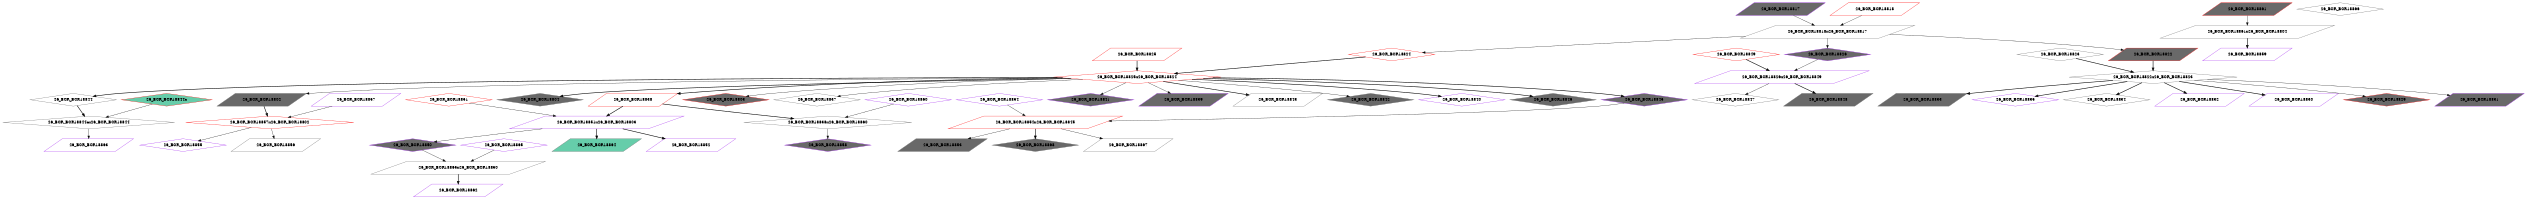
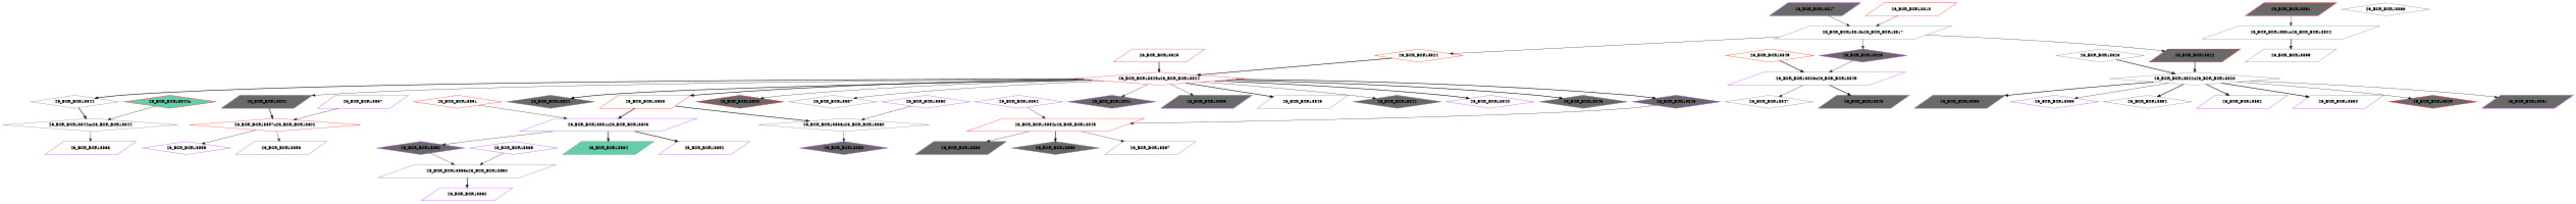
  digraph {
    node [color=gray40 fillcolor=white fontcolor=black regular=0 shape=diamond style=filled]
    edge [style=solid]
    "26_BCR_BCR18868" [fillcolor=dimgrey height=0.3 width=0.5]
    "26_BCR_BCR18854x26_BCR_BCR18845" [color=red height=.1 shape=parallelogram width=.1 fillcolor="" fontcolor="" regular="" style=""]
    "26_BCR_BCR18867" [height=0.3 shape=parallelogram width=0.5]
    "26_BCR_BCR18853" [fillcolor=dimgrey height=0.3 shape=parallelogram width=0.5]
    "26_BCR_BCR18846" [fillcolor=dimgrey height=0.3 width=0.5]
    "26_BCR_BCR18825x26_BCR_BCR18824" [color=red height=.1 width=.1 fillcolor="" fontcolor="" regular="" style=""]
    "26_BCR_BCR18844" [height=0.3 width=0.5]
    "26_BCR_BCR18804" [fillcolor=dimgrey height=0.3 width=0.5]
    "26_BCR_BCR18802" [fillcolor=dimgrey height=0.3 shape=parallelogram width=0.5]
    "26_BCR_BCR18803" [color=red fillcolor=dimgrey height=0.3 width=0.5]
    "26_BCR_BCR18837" [height=0.3 width=0.5]
    "26_BCR_BCR18845" [color=purple fillcolor=dimgrey height=0.3 width=0.5]
    "26_BCR_BCR18838" [color=red height=0.3 shape=parallelogram width=0.5]
    "26_BCR_BCR18841" [color=purple fillcolor=dimgrey height=0.3 width=0.5]
    "26_BCR_BCR18839" [color=purple fillcolor=dimgrey height=0.3 shape=parallelogram width=0.5]
    "26_BCR_BCR18843" [height=0.3 shape=parallelogram width=0.5]
    "26_BCR_BCR18842" [fillcolor=dimgrey height=0.3 width=0.5]
    "26_BCR_BCR18840" [color=purple height=0.3 width=0.5]
    "26_BCR_BCR18844cx26_BCR_BCR18844" [height=.1 width=.1 fillcolor="" fontcolor="" regular="" style=""]
    "26_BCR_BCR18857x26_BCR_BCR18802" [color=red height=.1 width=.1 fillcolor="" fontcolor="" regular="" style=""]
    "26_BCR_BCR18851x26_BCR_BCR18803" [color=purple height=.1 shape=parallelogram width=.1 fillcolor="" fontcolor="" regular="" style=""]
    "26_BCR_BCR18838x26_BCR_BCR18860" [height=.1 width=.1 fillcolor="" fontcolor="" regular="" style=""]
    "26_BCR_BCR18863" [color=purple height=0.3 shape=parallelogram width=0.5]
    "26_BCR_BCR18861x26_BCR_BCR18804" [height=.1 shape=parallelogram width=.1 fillcolor="" fontcolor="" regular="" style=""]
-   "26_BCR_BCR18859" [color=purple height=0.3 shape=parallelogram width=0.5]
+   "26_BCR_BCR18859" [height=0.3 shape=parallelogram width=0.5]
    "26_BCR_BCR18864" [fillcolor=aquamarine3 height=0.3 shape=parallelogram width=0.5]
    "26_BCR_BCR18852" [color=purple height=0.3 shape=parallelogram width=0.5]
    "26_BCR_BCR18850" [color=purple fillcolor=dimgrey height=0.3 width=0.5]
    "26_BCR_BCR18865x26_BCR_BCR18850" [height=.1 shape=parallelogram width=.1 fillcolor="" fontcolor="" regular="" style=""]
    "26_BCR_BCR18856" [height=0.3 shape=parallelogram width=0.5]
    "26_BCR_BCR18855" [color=purple height=0.3 width=0.5]
    "26_BCR_BCR18844c" [color=red fillcolor=aquamarine3 height=0.3 width=0.5]
    "26_BCR_BCR18851" [color=red height=0.3 width=0.5]
    "26_BCR_BCR18854" [color=purple height=0.3 width=0.5]
    "26_BCR_BCR18857" [color=purple height=0.3 shape=parallelogram width=0.5]
    "26_BCR_BCR18860" [color=purple height=0.3 width=0.5]
    "26_BCR_BCR18858" [color=purple fillcolor=dimgrey height=0.3 width=0.5]
    "26_BCR_BCR18861" [color=red fillcolor=dimgrey height=0.3 shape=parallelogram width=0.5]
    "26_BCR_BCR18865" [color=purple height=0.3 width=0.5]
    "26_BCR_BCR18862" [color=purple height=0.3 shape=parallelogram width=0.5]
    "26_BCR_BCR18866" [height=0.3 width=0.5]
    "26_BCR_BCR18825" [color=red height=0.3 shape=parallelogram width=0.5]
    "26_BCR_BCR18826" [color=purple fillcolor=dimgrey height=0.3 width=0.5]
    "26_BCR_BCR18826x26_BCR_BCR18849" [color=purple height=.1 shape=parallelogram width=.1 fillcolor="" fontcolor="" regular="" style=""]
    "26_BCR_BCR18848" [fillcolor=dimgrey height=0.3 shape=parallelogram width=0.5]
    "26_BCR_BCR18847" [height=0.3 width=0.5]
    "26_BCR_BCR18818x26_BCR_BCR18817" [height=.1 shape=parallelogram width=.1 fillcolor="" fontcolor="" regular="" style=""]
    "26_BCR_BCR18822" [color=red fillcolor=dimgrey height=0.3 shape=parallelogram width=0.5]
    "26_BCR_BCR18824" [color=red height=0.3 width=0.5]
    "26_BCR_BCR18822x26_BCR_BCR18823" [height=.1 width=.1 fillcolor="" fontcolor="" regular="" style=""]
    "26_BCR_BCR18835" [color=purple height=0.3 width=0.5]
    "26_BCR_BCR18834" [height=0.3 width=0.5]
    "26_BCR_BCR18832" [color=purple height=0.3 shape=parallelogram width=0.5]
    "26_BCR_BCR18830" [color=purple height=0.3 shape=parallelogram width=0.5]
    "26_BCR_BCR18829" [color=red fillcolor=dimgrey height=0.3 width=0.5]
    "26_BCR_BCR18831" [color=purple fillcolor=dimgrey height=0.3 shape=parallelogram width=0.5]
    "26_BCR_BCR18833" [fillcolor=dimgrey height=0.3 shape=parallelogram width=0.5]
    "26_BCR_BCR18849" [color=red height=0.3 width=0.5]
    "26_BCR_BCR18817" [color=purple fillcolor=dimgrey height=0.3 shape=parallelogram width=0.5]
    "26_BCR_BCR18818" [color=red height=0.3 shape=parallelogram width=0.5]
    "26_BCR_BCR18823" [height=0.3 width=0.5]
    "26_BCR_BCR18854x26_BCR_BCR18845" -> "26_BCR_BCR18868" [style=bold]
    "26_BCR_BCR18854x26_BCR_BCR18845" -> "26_BCR_BCR18867"
    "26_BCR_BCR18854x26_BCR_BCR18845" -> "26_BCR_BCR18853"
    "26_BCR_BCR18825x26_BCR_BCR18824" -> "26_BCR_BCR18846" [style=bold]
    "26_BCR_BCR18825x26_BCR_BCR18824" -> "26_BCR_BCR18844" [style=bold]
    "26_BCR_BCR18825x26_BCR_BCR18824" -> "26_BCR_BCR18804" [style=bold]
    "26_BCR_BCR18825x26_BCR_BCR18824" -> "26_BCR_BCR18802"
    "26_BCR_BCR18825x26_BCR_BCR18824" -> "26_BCR_BCR18803"
    "26_BCR_BCR18825x26_BCR_BCR18824" -> "26_BCR_BCR18837"
    "26_BCR_BCR18825x26_BCR_BCR18824" -> "26_BCR_BCR18845" [style=bold]
    "26_BCR_BCR18825x26_BCR_BCR18824" -> "26_BCR_BCR18838" [style=bold]
    "26_BCR_BCR18825x26_BCR_BCR18824" -> "26_BCR_BCR18841"
    "26_BCR_BCR18825x26_BCR_BCR18824" -> "26_BCR_BCR18839"
    "26_BCR_BCR18825x26_BCR_BCR18824" -> "26_BCR_BCR18843" [style=bold]
    "26_BCR_BCR18825x26_BCR_BCR18824" -> "26_BCR_BCR18842"
    "26_BCR_BCR18825x26_BCR_BCR18824" -> "26_BCR_BCR18840" [style=bold]
    "26_BCR_BCR18844" -> "26_BCR_BCR18844cx26_BCR_BCR18844" [style=bold]
    "26_BCR_BCR18802" -> "26_BCR_BCR18857x26_BCR_BCR18802" [style=bold]
    "26_BCR_BCR18845" -> "26_BCR_BCR18854x26_BCR_BCR18845"
    "26_BCR_BCR18838" -> "26_BCR_BCR18851x26_BCR_BCR18803" [style=bold]
    "26_BCR_BCR18838" -> "26_BCR_BCR18838x26_BCR_BCR18860" [style=bold]
    "26_BCR_BCR18844cx26_BCR_BCR18844" -> "26_BCR_BCR18863"
    "26_BCR_BCR18857x26_BCR_BCR18802" -> "26_BCR_BCR18856"
    "26_BCR_BCR18857x26_BCR_BCR18802" -> "26_BCR_BCR18855"
    "26_BCR_BCR18851x26_BCR_BCR18803" -> "26_BCR_BCR18864" [style=bold]
    "26_BCR_BCR18851x26_BCR_BCR18803" -> "26_BCR_BCR18852" [style=bold]
    "26_BCR_BCR18851x26_BCR_BCR18803" -> "26_BCR_BCR18850"
    "26_BCR_BCR18838x26_BCR_BCR18860" -> "26_BCR_BCR18858"
    "26_BCR_BCR18861x26_BCR_BCR18804" -> "26_BCR_BCR18859" [style=bold]
    "26_BCR_BCR18850" -> "26_BCR_BCR18865x26_BCR_BCR18850"
    "26_BCR_BCR18865x26_BCR_BCR18850" -> "26_BCR_BCR18862" [style=bold]
    "26_BCR_BCR18844c" -> "26_BCR_BCR18844cx26_BCR_BCR18844"
    "26_BCR_BCR18851" -> "26_BCR_BCR18851x26_BCR_BCR18803"
    "26_BCR_BCR18854" -> "26_BCR_BCR18854x26_BCR_BCR18845"
    "26_BCR_BCR18857" -> "26_BCR_BCR18857x26_BCR_BCR18802"
    "26_BCR_BCR18860" -> "26_BCR_BCR18838x26_BCR_BCR18860"
    "26_BCR_BCR18861" -> "26_BCR_BCR18861x26_BCR_BCR18804"
    "26_BCR_BCR18865" -> "26_BCR_BCR18865x26_BCR_BCR18850"
    "26_BCR_BCR18825" -> "26_BCR_BCR18825x26_BCR_BCR18824" [style=bold]
    "26_BCR_BCR18826" -> "26_BCR_BCR18826x26_BCR_BCR18849"
    "26_BCR_BCR18826x26_BCR_BCR18849" -> "26_BCR_BCR18848" [style=bold]
    "26_BCR_BCR18826x26_BCR_BCR18849" -> "26_BCR_BCR18847"
    "26_BCR_BCR18818x26_BCR_BCR18817" -> "26_BCR_BCR18826"
    "26_BCR_BCR18818x26_BCR_BCR18817" -> "26_BCR_BCR18822"
    "26_BCR_BCR18818x26_BCR_BCR18817" -> "26_BCR_BCR18824"
    "26_BCR_BCR18822" -> "26_BCR_BCR18822x26_BCR_BCR18823" [style=bold]
    "26_BCR_BCR18824" -> "26_BCR_BCR18825x26_BCR_BCR18824" [style=bold]
-   "26_BCR_BCR18822x26_BCR_BCR18823" -> "26_BCR_BCR18835" [style=bold]
+   "26_BCR_BCR18822x26_BCR_BCR18823" -> "26_BCR_BCR18835"
    "26_BCR_BCR18822x26_BCR_BCR18823" -> "26_BCR_BCR18834" [style=bold]
    "26_BCR_BCR18822x26_BCR_BCR18823" -> "26_BCR_BCR18832" [style=bold]
    "26_BCR_BCR18822x26_BCR_BCR18823" -> "26_BCR_BCR18830" [style=bold]
    "26_BCR_BCR18822x26_BCR_BCR18823" -> "26_BCR_BCR18829"
    "26_BCR_BCR18822x26_BCR_BCR18823" -> "26_BCR_BCR18831"
    "26_BCR_BCR18822x26_BCR_BCR18823" -> "26_BCR_BCR18833" [style=bold]
    "26_BCR_BCR18849" -> "26_BCR_BCR18826x26_BCR_BCR18849" [style=bold]
    "26_BCR_BCR18817" -> "26_BCR_BCR18818x26_BCR_BCR18817"
    "26_BCR_BCR18818" -> "26_BCR_BCR18818x26_BCR_BCR18817"
    "26_BCR_BCR18823" -> "26_BCR_BCR18822x26_BCR_BCR18823" [style=bold]
  }
